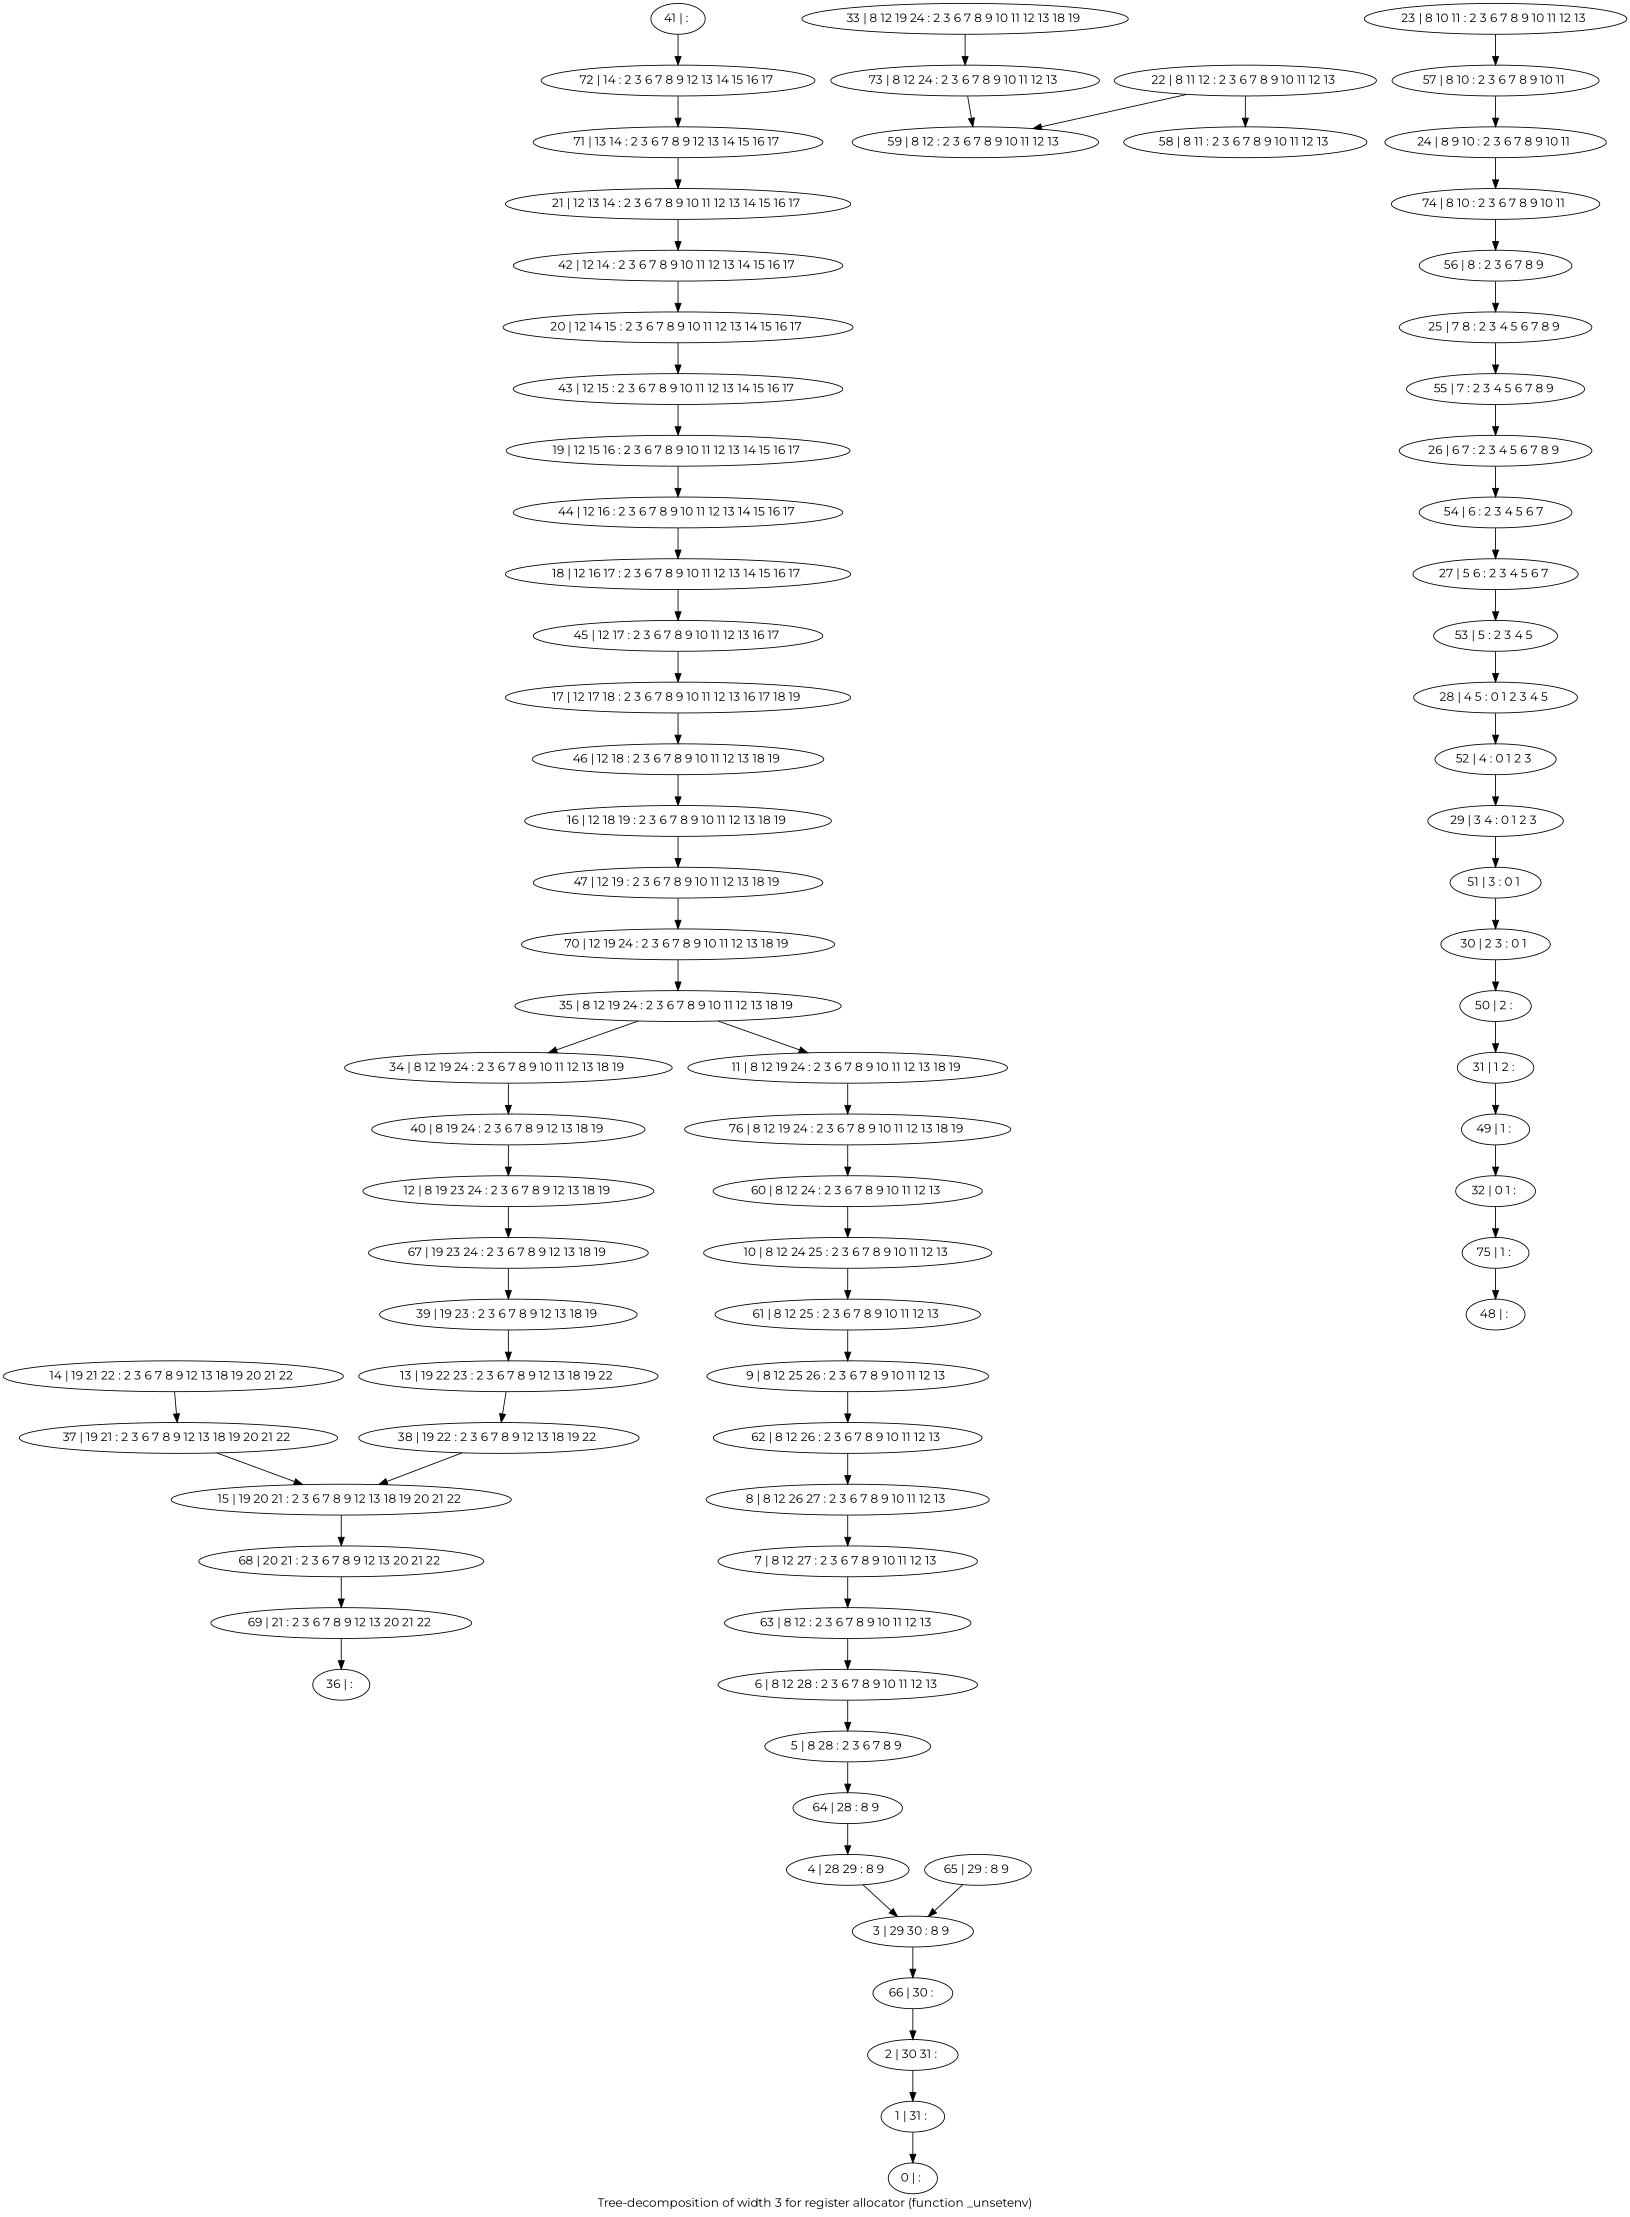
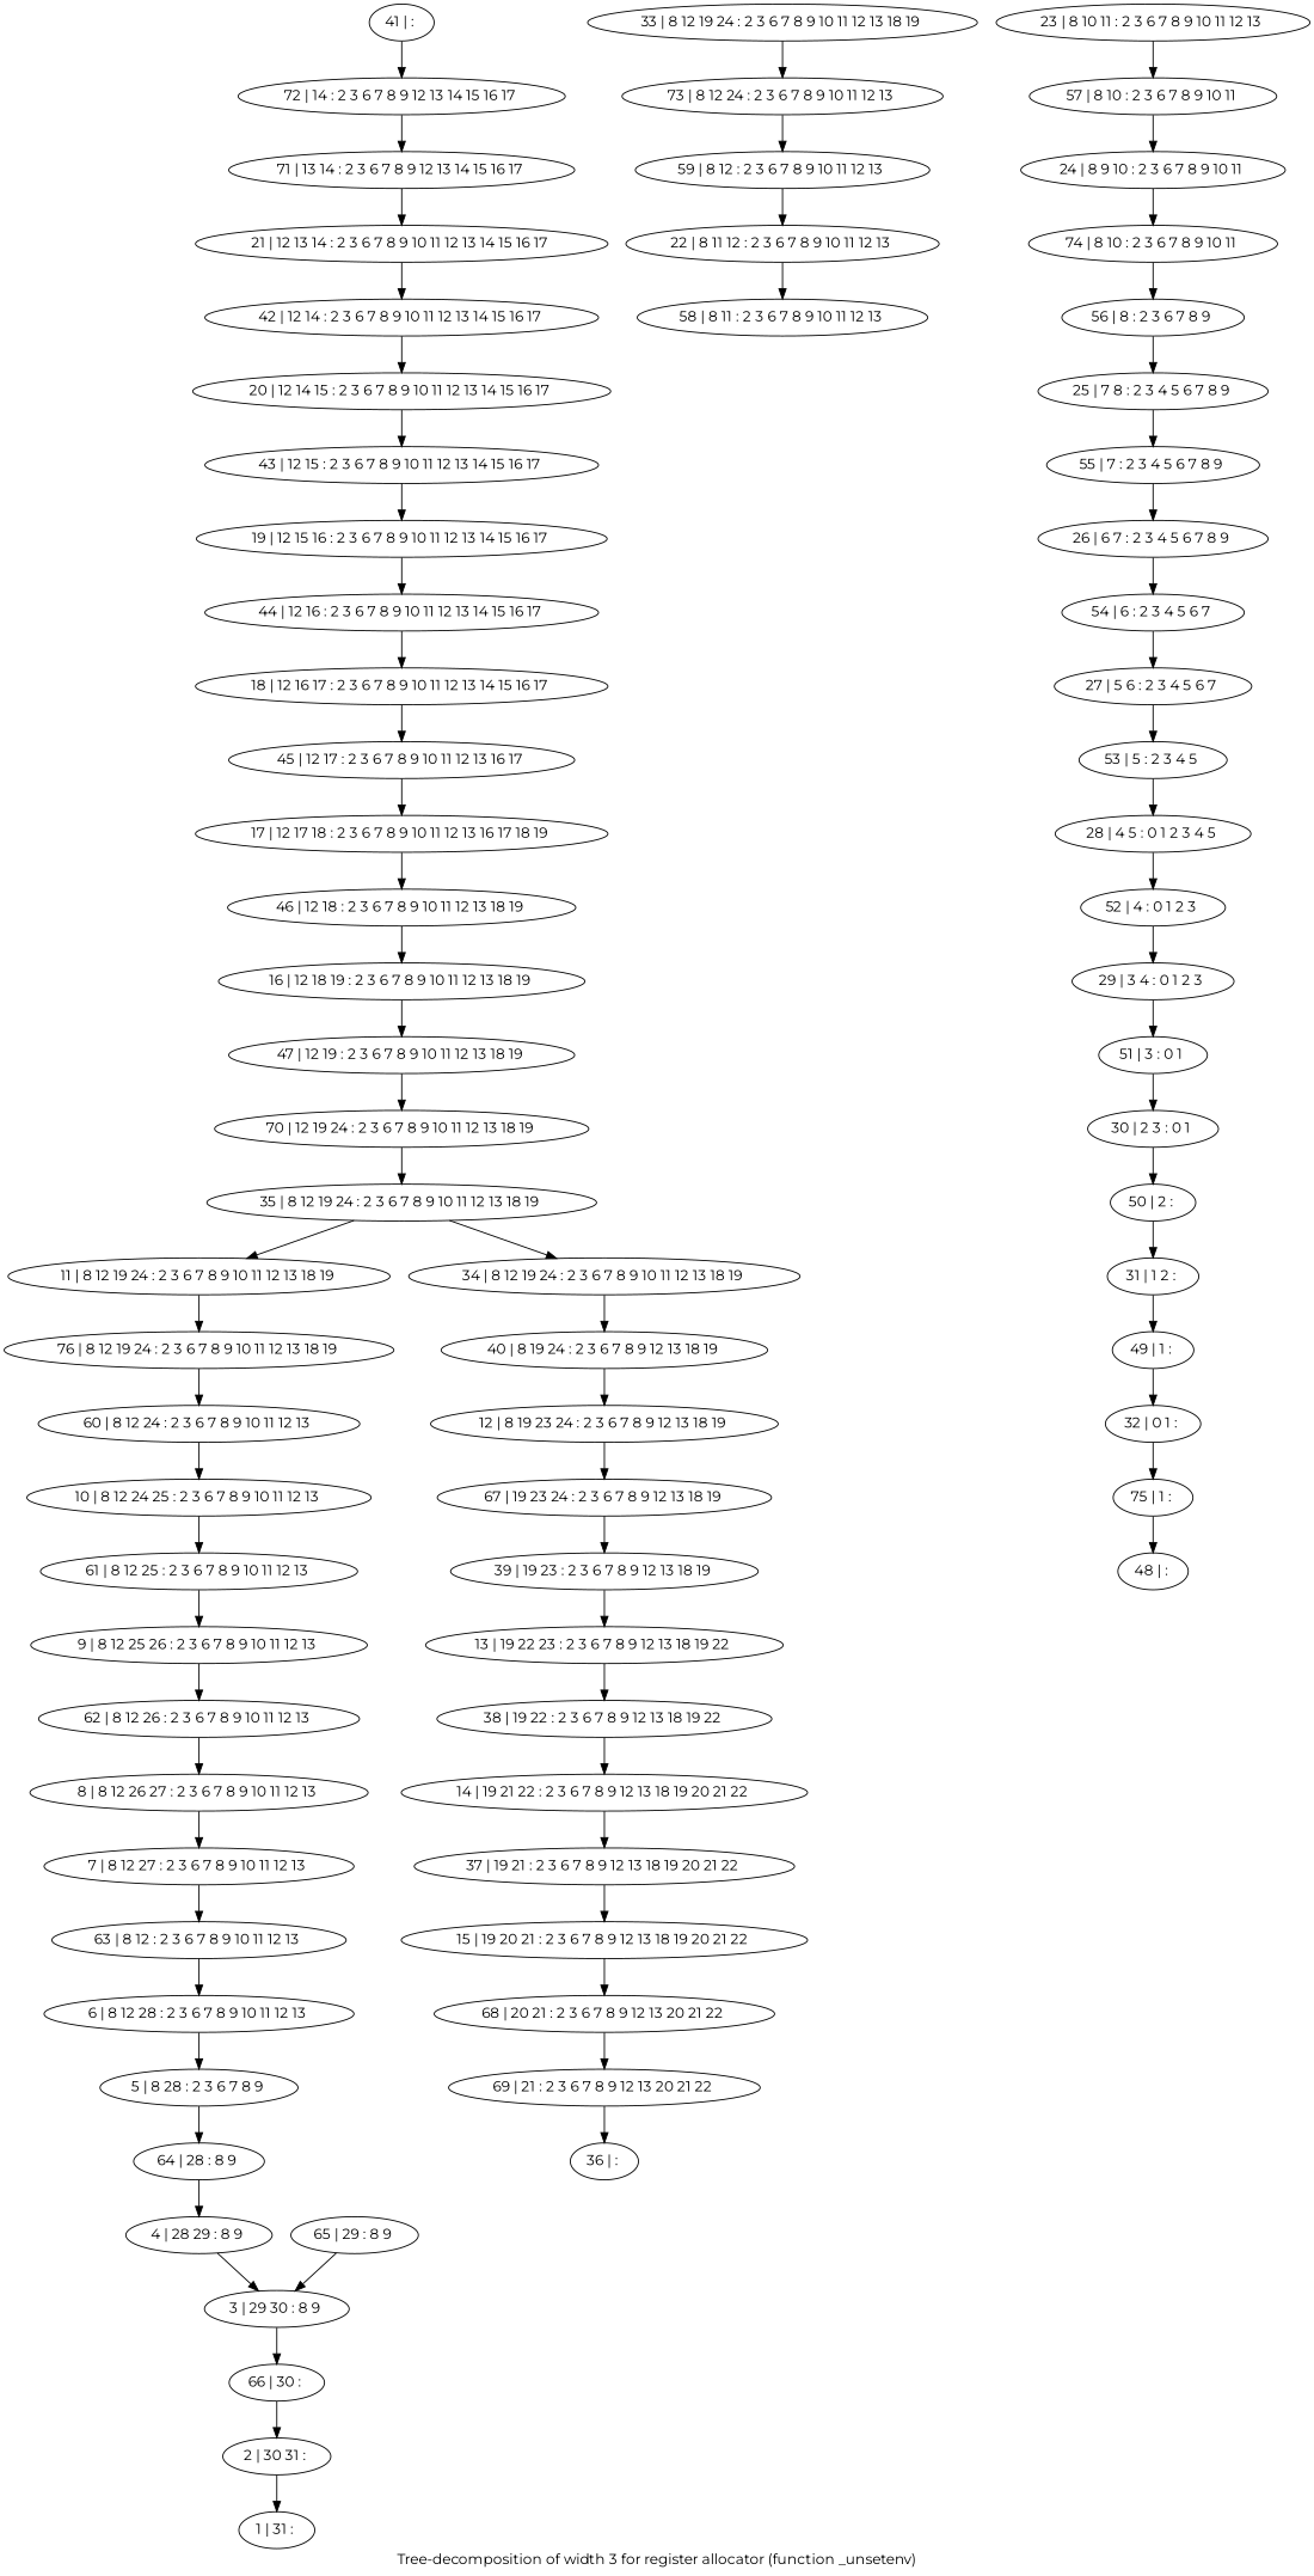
  digraph {
    fontname=Montserrat
    label="Tree-decomposition of width 3 for register allocator (function _unsetenv)"
    node [fontname=Montserrat]
    edge [fontname=Montserrat]
-   n1 [label="0 | : "]
    n2 [label="1 | 31 : "]
    n3 [label="2 | 30 31 : "]
    n4 [label="3 | 29 30 : 8 9 "]
    n5 [label="66 | 30 : "]
    n6 [label="4 | 28 29 : 8 9 "]
    n7 [label="65 | 29 : 8 9 "]
    n8 [label="5 | 8 28 : 2 3 6 7 8 9 "]
    n9 [label="64 | 28 : 8 9 "]
    n10 [label="6 | 8 12 28 : 2 3 6 7 8 9 10 11 12 13 "]
    n11 [label="7 | 8 12 27 : 2 3 6 7 8 9 10 11 12 13 "]
    n12 [label="63 | 8 12 : 2 3 6 7 8 9 10 11 12 13 "]
    n13 [label="8 | 8 12 26 27 : 2 3 6 7 8 9 10 11 12 13 "]
    n14 [label="9 | 8 12 25 26 : 2 3 6 7 8 9 10 11 12 13 "]
    n15 [label="62 | 8 12 26 : 2 3 6 7 8 9 10 11 12 13 "]
    n16 [label="10 | 8 12 24 25 : 2 3 6 7 8 9 10 11 12 13 "]
    n17 [label="61 | 8 12 25 : 2 3 6 7 8 9 10 11 12 13 "]
    n18 [label="11 | 8 12 19 24 : 2 3 6 7 8 9 10 11 12 13 18 19 "]
    n19 [label="76 | 8 12 19 24 : 2 3 6 7 8 9 10 11 12 13 18 19 "]
    n20 [label="33 | 8 12 19 24 : 2 3 6 7 8 9 10 11 12 13 18 19 "]
    n21 [label="73 | 8 12 24 : 2 3 6 7 8 9 10 11 12 13 "]
    n22 [label="60 | 8 12 24 : 2 3 6 7 8 9 10 11 12 13 "]
    n23 [label="12 | 8 19 23 24 : 2 3 6 7 8 9 12 13 18 19 "]
    n24 [label="67 | 19 23 24 : 2 3 6 7 8 9 12 13 18 19 "]
    n25 [label="39 | 19 23 : 2 3 6 7 8 9 12 13 18 19 "]
    n26 [label="13 | 19 22 23 : 2 3 6 7 8 9 12 13 18 19 22 "]
    n27 [label="38 | 19 22 : 2 3 6 7 8 9 12 13 18 19 22 "]
    n28 [label="14 | 19 21 22 : 2 3 6 7 8 9 12 13 18 19 20 21 22 "]
    n29 [label="37 | 19 21 : 2 3 6 7 8 9 12 13 18 19 20 21 22 "]
    n30 [label="15 | 19 20 21 : 2 3 6 7 8 9 12 13 18 19 20 21 22 "]
    n31 [label="68 | 20 21 : 2 3 6 7 8 9 12 13 20 21 22 "]
    n32 [label="69 | 21 : 2 3 6 7 8 9 12 13 20 21 22 "]
    n33 [label="16 | 12 18 19 : 2 3 6 7 8 9 10 11 12 13 18 19 "]
    n34 [label="47 | 12 19 : 2 3 6 7 8 9 10 11 12 13 18 19 "]
    n35 [label="70 | 12 19 24 : 2 3 6 7 8 9 10 11 12 13 18 19 "]
    n36 [label="17 | 12 17 18 : 2 3 6 7 8 9 10 11 12 13 16 17 18 19 "]
    n37 [label="46 | 12 18 : 2 3 6 7 8 9 10 11 12 13 18 19 "]
    n38 [label="18 | 12 16 17 : 2 3 6 7 8 9 10 11 12 13 14 15 16 17 "]
    n39 [label="45 | 12 17 : 2 3 6 7 8 9 10 11 12 13 16 17 "]
    n40 [label="19 | 12 15 16 : 2 3 6 7 8 9 10 11 12 13 14 15 16 17 "]
    n41 [label="44 | 12 16 : 2 3 6 7 8 9 10 11 12 13 14 15 16 17 "]
    n42 [label="20 | 12 14 15 : 2 3 6 7 8 9 10 11 12 13 14 15 16 17 "]
    n43 [label="43 | 12 15 : 2 3 6 7 8 9 10 11 12 13 14 15 16 17 "]
    n44 [label="21 | 12 13 14 : 2 3 6 7 8 9 10 11 12 13 14 15 16 17 "]
    n45 [label="42 | 12 14 : 2 3 6 7 8 9 10 11 12 13 14 15 16 17 "]
    n46 [label="22 | 8 11 12 : 2 3 6 7 8 9 10 11 12 13 "]
    n47 [label="58 | 8 11 : 2 3 6 7 8 9 10 11 12 13 "]
    n48 [label="23 | 8 10 11 : 2 3 6 7 8 9 10 11 12 13 "]
    n49 [label="57 | 8 10 : 2 3 6 7 8 9 10 11 "]
    n50 [label="24 | 8 9 10 : 2 3 6 7 8 9 10 11 "]
    n51 [label="74 | 8 10 : 2 3 6 7 8 9 10 11 "]
    n52 [label="56 | 8 : 2 3 6 7 8 9 "]
    n53 [label="25 | 7 8 : 2 3 4 5 6 7 8 9 "]
    n54 [label="55 | 7 : 2 3 4 5 6 7 8 9 "]
    n55 [label="26 | 6 7 : 2 3 4 5 6 7 8 9 "]
    n56 [label="54 | 6 : 2 3 4 5 6 7 "]
    n57 [label="27 | 5 6 : 2 3 4 5 6 7 "]
    n58 [label="53 | 5 : 2 3 4 5 "]
    n59 [label="28 | 4 5 : 0 1 2 3 4 5 "]
    n60 [label="52 | 4 : 0 1 2 3 "]
    n61 [label="29 | 3 4 : 0 1 2 3 "]
    n62 [label="51 | 3 : 0 1 "]
    n63 [label="30 | 2 3 : 0 1 "]
    n64 [label="50 | 2 : "]
    n65 [label="31 | 1 2 : "]
    n66 [label="49 | 1 : "]
    n67 [label="32 | 0 1 : "]
    n68 [label="75 | 1 : "]
    n69 [label="48 | : "]
    n70 [label="59 | 8 12 : 2 3 6 7 8 9 10 11 12 13 "]
    n71 [label="34 | 8 12 19 24 : 2 3 6 7 8 9 10 11 12 13 18 19 "]
    n72 [label="40 | 8 19 24 : 2 3 6 7 8 9 12 13 18 19 "]
    n73 [label="35 | 8 12 19 24 : 2 3 6 7 8 9 10 11 12 13 18 19 "]
    n74 [label="36 | : "]
    n75 [label="41 | : "]
    n76 [label="72 | 14 : 2 3 6 7 8 9 12 13 14 15 16 17 "]
    n77 [label="71 | 13 14 : 2 3 6 7 8 9 12 13 14 15 16 17 "]
-   n2 -> n1
    n3 -> n2
    n4 -> n5
    n5 -> n3
    n6 -> n4
    n7 -> n4
    n8 -> n9
    n9 -> n6
    n10 -> n8
    n11 -> n12
    n12 -> n10
    n13 -> n11
    n14 -> n15
    n15 -> n13
    n16 -> n17
    n17 -> n14
    n18 -> n19
    n19 -> n22
    n20 -> n21
    n21 -> n70
    n22 -> n16
    n23 -> n24
    n24 -> n25
    n25 -> n26
    n26 -> n27
-   n27 -> n30
+   n27 -> n28
    n28 -> n29
    n29 -> n30
    n30 -> n31
    n31 -> n32
    n32 -> n74
    n33 -> n34
    n34 -> n35
    n35 -> n73
    n36 -> n37
    n37 -> n33
    n38 -> n39
    n39 -> n36
    n40 -> n41
    n41 -> n38
    n42 -> n43
    n43 -> n40
    n44 -> n45
    n45 -> n42
    n46 -> n47
    n48 -> n49
    n49 -> n50
    n50 -> n51
    n51 -> n52
    n52 -> n53
    n53 -> n54
    n54 -> n55
    n55 -> n56
    n56 -> n57
    n57 -> n58
    n58 -> n59
    n59 -> n60
    n60 -> n61
    n61 -> n62
    n62 -> n63
    n63 -> n64
    n64 -> n65
    n65 -> n66
    n66 -> n67
    n67 -> n68
    n68 -> n69
-   n46 -> n70
+   n70 -> n46
    n71 -> n72
    n72 -> n23
    n73 -> n18
    n73 -> n71
    n75 -> n76
    n76 -> n77
    n77 -> n44
  }
